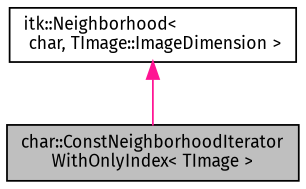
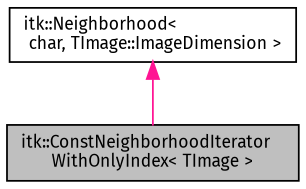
  digraph {
    fontname="Fira Sans"
    node [color=black fontname="Fira Sans" fontsize=10 shape=record style=filled]
-   n1 [fillcolor=grey75 fontcolor=black height=0.2 label="char::ConstNeighborhoodIterator\lWithOnlyIndex\< TImage \>" width=0.4]
+   n1 [fillcolor=grey75 fontcolor=black height=0.2 label="itk::ConstNeighborhoodIterator\lWithOnlyIndex\< TImage \>" width=0.4]
    n2 [fillcolor=white height=0.2 label="itk::Neighborhood\<\l char, TImage::ImageDimension \>" width=0.4]
    n2 -> n1 [color=deeppink dir=back fontname="Fira Sans" fontsize=10 labelfontname=Helvetica labelfontsize=10 style=solid]
  }
